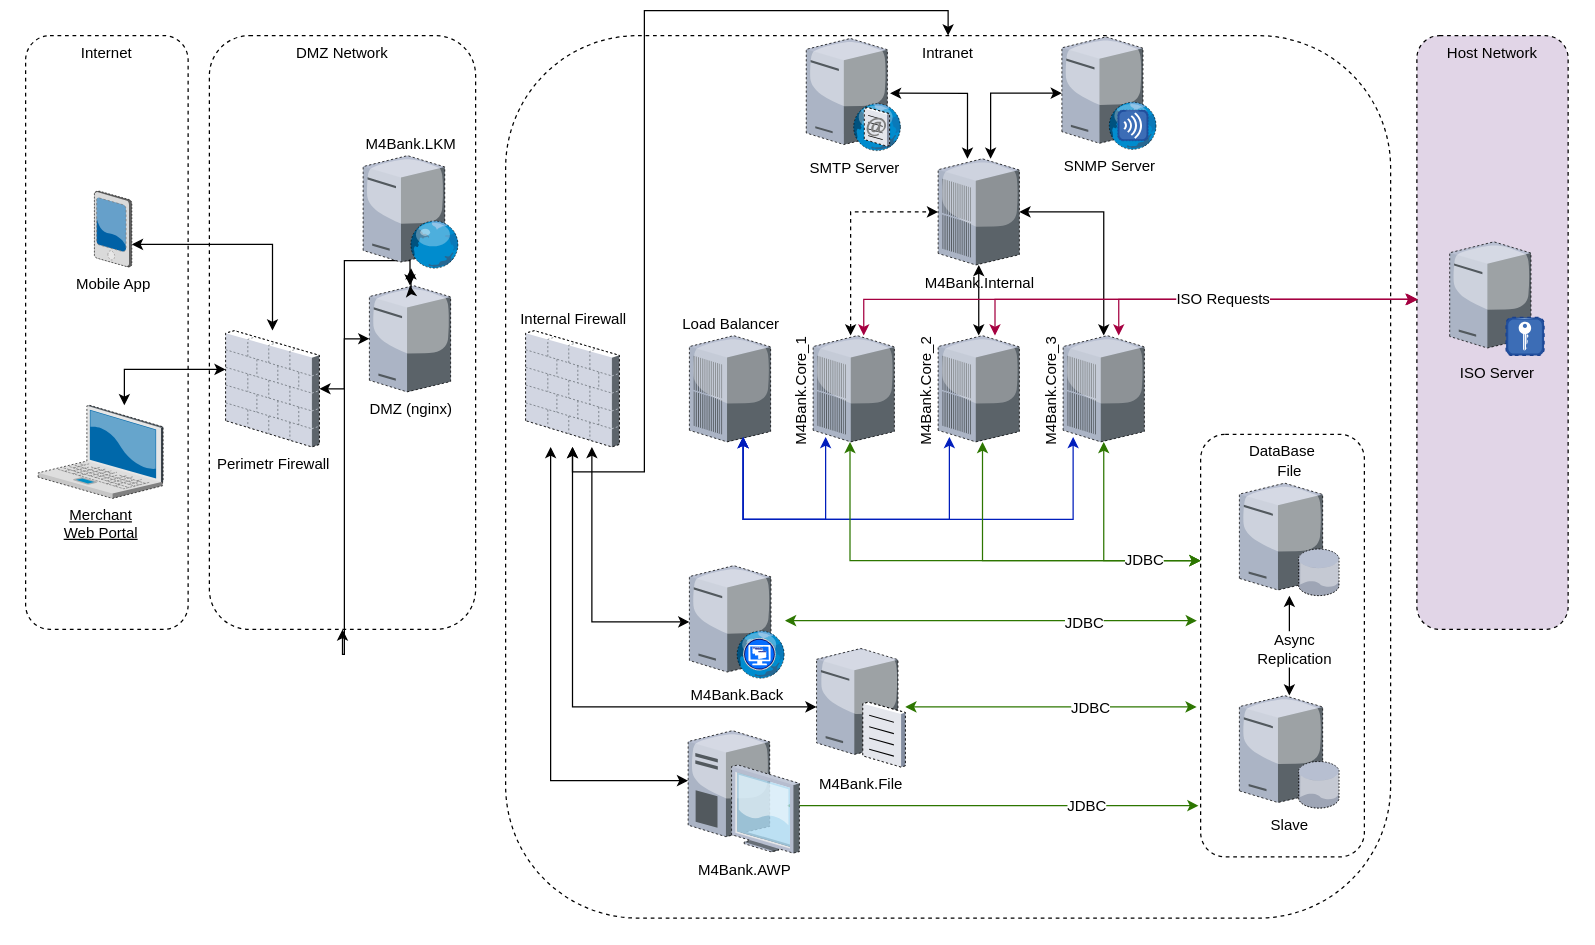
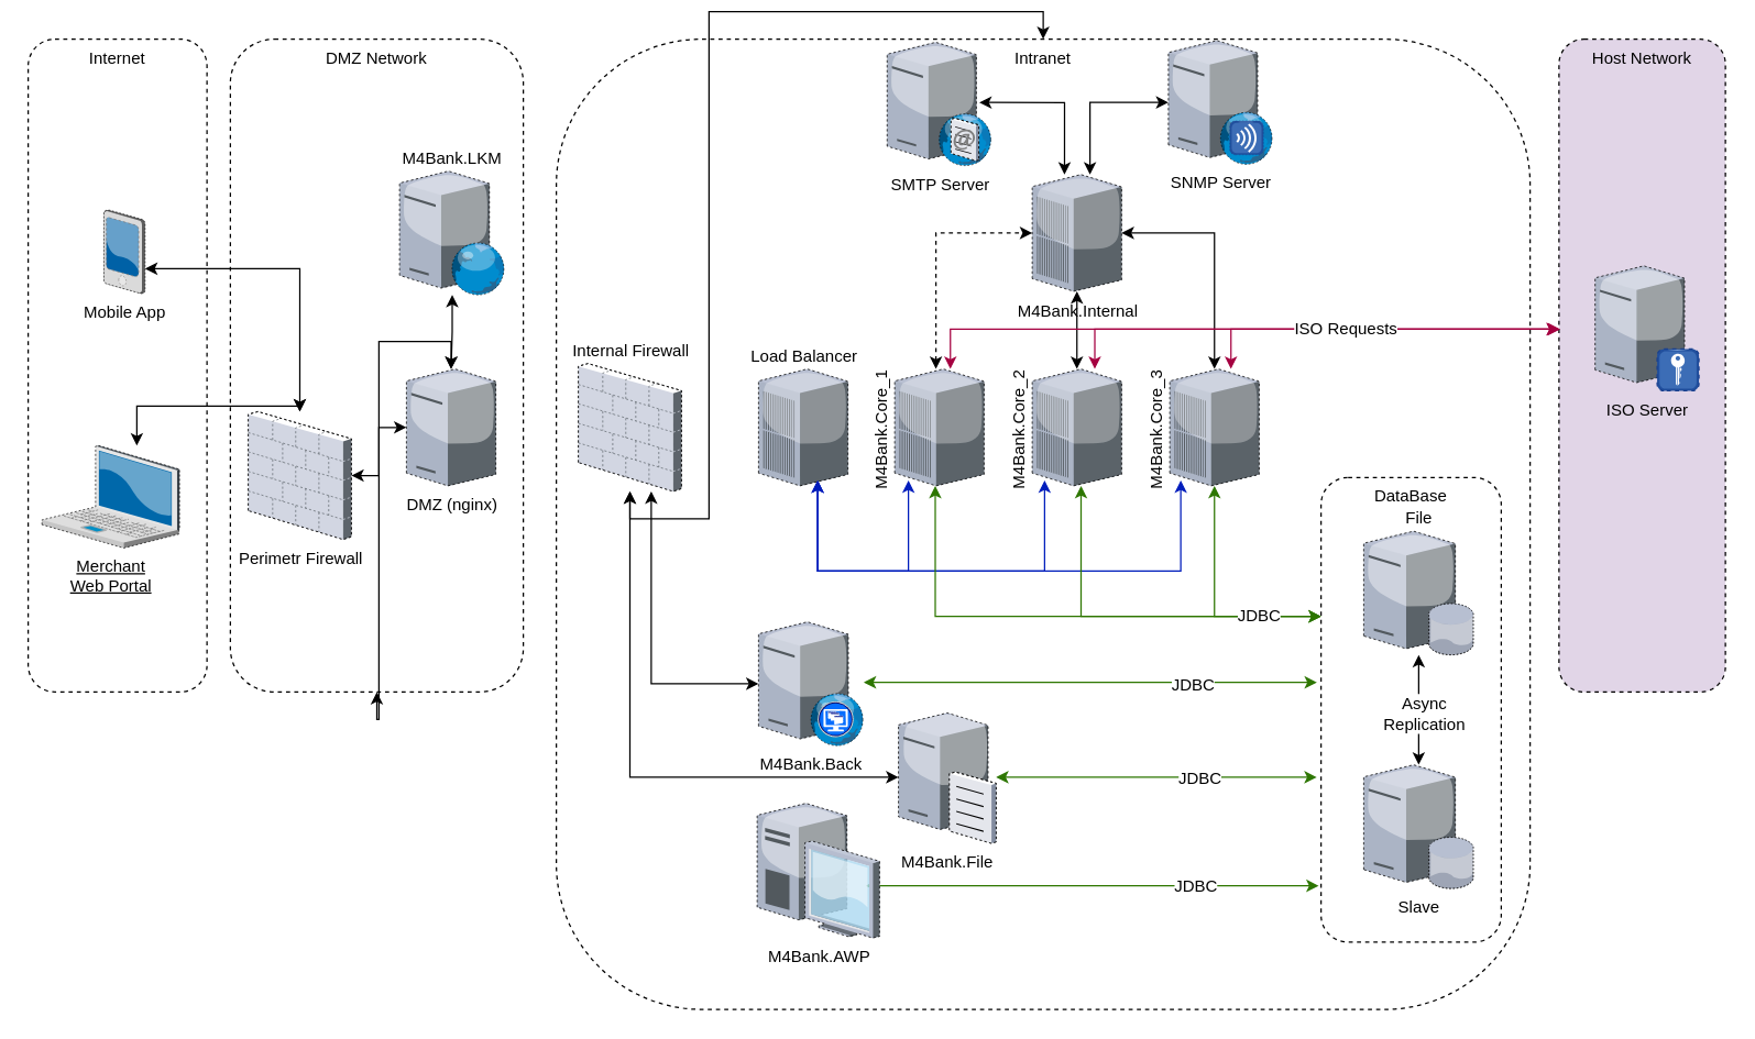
  <mxCell id="0" />
  <mxCell id="1" parent="0" />
  <mxCell id="2" value="Host Network" style="whiteSpace=wrap;html=1;dashed=1;verticalAlign=top;rounded=1;fillColor=#e1d5e7;" vertex="1" parent="1"><mxGeometry x="1133" y="20" width="121" height="475" as="geometry" /></mxCell>
  <mxCell id="3" value="Intranet" style="whiteSpace=wrap;html=1;dashed=1;verticalAlign=top;rounded=1;" vertex="1" parent="1"><mxGeometry x="404" y="20" width="708" height="706" as="geometry" /></mxCell>
  <mxCell id="4" value="DMZ Network" style="whiteSpace=wrap;html=1;dashed=1;verticalAlign=top;rounded=1;" vertex="1" parent="1"><mxGeometry x="167" y="20" width="213" height="475" as="geometry" /></mxCell>
  <mxCell id="5" value="Internet" style="whiteSpace=wrap;html=1;dashed=1;verticalAlign=top;rounded=1;" vertex="1" parent="1"><mxGeometry x="20" y="20" width="130" height="475" as="geometry" /></mxCell>
  <mxCell id="6" value="" style="edgeStyle=orthogonalEdgeStyle;rounded=0;orthogonalLoop=1;jettySize=auto;html=1;startArrow=classic;startFill=1;" edge="1" parent="1" source="7" target="13"><mxGeometry relative="1" as="geometry" /></mxCell>
- <mxCell id="7" value="Perimetr Firewall" style="verticalLabelPosition=bottom;aspect=fixed;html=1;verticalAlign=top;strokeColor=none;align=center;outlineConnect=0;shape=mxgraph.citrix.firewall;dashed=1;" vertex="1" parent="1"><mxGeometry x="180" y="256" width="75" height="93" as="geometry" /></mxCell>
+ <mxCell id="7" value="Perimetr Firewall" style="verticalLabelPosition=bottom;aspect=fixed;html=1;verticalAlign=top;strokeColor=none;align=center;outlineConnect=0;shape=mxgraph.citrix.firewall;dashed=1;" vertex="1" parent="1"><mxGeometry x="180" y="291" width="75" height="93" as="geometry" /></mxCell>
  <mxCell id="8" value="" style="edgeStyle=elbowEdgeStyle;rounded=0;orthogonalLoop=1;jettySize=auto;elbow=vertical;html=1;startArrow=classic;startFill=1;" edge="1" parent="1" source="9" target="7"><mxGeometry relative="1" as="geometry"><Array as="points"><mxPoint x="143" y="187" /></Array></mxGeometry></mxCell>
  <mxCell id="9" value="Mobile App" style="verticalLabelPosition=bottom;aspect=fixed;html=1;verticalAlign=top;strokeColor=none;align=center;outlineConnect=0;shape=mxgraph.citrix.pda;dashed=1;" vertex="1" parent="1"><mxGeometry x="75" y="144.25" width="30" height="61" as="geometry" /></mxCell>
  <mxCell id="10" value="" style="edgeStyle=orthogonalEdgeStyle;rounded=0;orthogonalLoop=1;jettySize=auto;html=1;startArrow=classic;startFill=1;" edge="1" parent="1" source="11" target="7"><mxGeometry relative="1" as="geometry"><Array as="points"><mxPoint x="99" y="287" /></Array></mxGeometry></mxCell>
  <mxCell id="11" value="Merchant&lt;br&gt;Web Portal" style="verticalLabelPosition=bottom;aspect=fixed;html=1;verticalAlign=top;strokeColor=none;align=center;outlineConnect=0;shape=mxgraph.citrix.laptop_2;dashed=1;fontStyle=4" vertex="1" parent="1"><mxGeometry x="30" y="315.75" width="100" height="74.5" as="geometry" /></mxCell>
  <mxCell id="12" value="" style="edgeStyle=orthogonalEdgeStyle;rounded=0;orthogonalLoop=1;jettySize=auto;html=1;startArrow=classic;startFill=1;" edge="1" parent="1" source="13" target="4"><mxGeometry relative="1" as="geometry" /></mxCell>
- <mxCell id="13" value="DMZ (nginx)" style="verticalLabelPosition=bottom;aspect=fixed;html=1;verticalAlign=top;strokeColor=none;align=center;outlineConnect=0;shape=mxgraph.citrix.license_server;dashed=1;" vertex="1" parent="1"><mxGeometry x="295" y="220" width="65" height="85" as="geometry" /></mxCell>
+ <mxCell id="13" value="DMZ (nginx)" style="verticalLabelPosition=bottom;aspect=fixed;html=1;verticalAlign=top;strokeColor=none;align=center;outlineConnect=0;shape=mxgraph.citrix.license_server;dashed=1;" vertex="1" parent="1"><mxGeometry x="295" y="260" width="65" height="85" as="geometry" /></mxCell>
  <mxCell id="14" value="" style="edgeStyle=orthogonalEdgeStyle;rounded=0;orthogonalLoop=1;jettySize=auto;html=1;startArrow=classic;startFill=1;" edge="1" parent="1" source="15" target="13"><mxGeometry relative="1" as="geometry" /></mxCell>
  <mxCell id="15" value="M4Bank.LKM" style="verticalLabelPosition=top;aspect=fixed;html=1;verticalAlign=bottom;strokeColor=none;align=center;outlineConnect=0;shape=mxgraph.citrix.web_server;dashed=1;horizontal=1;labelPosition=center;" vertex="1" parent="1"><mxGeometry x="290" y="116" width="76.5" height="90" as="geometry" /></mxCell>
  <mxCell id="16" value="" style="edgeStyle=orthogonalEdgeStyle;rounded=0;orthogonalLoop=1;jettySize=auto;html=1;startArrow=classic;startFill=1;" edge="1" parent="1" source="18" target="3"><mxGeometry relative="1" as="geometry" /></mxCell>
- <mxCell id="17" value="" style="edgeStyle=elbowEdgeStyle;rounded=0;orthogonalLoop=1;jettySize=auto;elbow=vertical;html=1;startArrow=classic;startFill=1;" edge="1" parent="1" source="18" target="55"><mxGeometry relative="1" as="geometry"><mxPoint x="457.5" y="429" as="targetPoint" /><Array as="points"><mxPoint x="440" y="616" /><mxPoint x="528" y="625" /></Array></mxGeometry></mxCell>
  <mxCell id="18" value="Internal Firewall" style="verticalLabelPosition=top;aspect=fixed;html=1;verticalAlign=bottom;strokeColor=none;align=center;outlineConnect=0;shape=mxgraph.citrix.firewall;dashed=1;labelPosition=center;" vertex="1" parent="1"><mxGeometry x="420" y="256" width="75" height="93" as="geometry" /></mxCell>
  <mxCell id="19" value="" style="edgeStyle=elbowEdgeStyle;rounded=0;orthogonalLoop=1;jettySize=auto;html=1;startArrow=classic;startFill=1;elbow=vertical;fillColor=#0050ef;strokeColor=#001DBC;" edge="1" parent="1"><mxGeometry relative="1" as="geometry"><mxPoint x="594" y="341" as="sourcePoint" /><mxPoint x="858" y="341" as="targetPoint" /><Array as="points"><mxPoint x="726" y="407" /></Array></mxGeometry></mxCell>
  <mxCell id="20" value="Load Balancer" style="verticalLabelPosition=top;aspect=fixed;html=1;verticalAlign=bottom;strokeColor=none;align=center;outlineConnect=0;shape=mxgraph.citrix.pbx_server;dashed=1;labelPosition=center;" vertex="1" parent="1"><mxGeometry x="551" y="260" width="65" height="85" as="geometry" /></mxCell>
  <mxCell id="21" value="" style="edgeStyle=orthogonalEdgeStyle;rounded=0;orthogonalLoop=1;jettySize=auto;html=1;startArrow=classic;startFill=1;" edge="1" parent="1" source="22" target="25"><mxGeometry relative="1" as="geometry" /></mxCell>
  <mxCell id="22" value="M4Bank.Core_2" style="verticalLabelPosition=middle;aspect=fixed;html=1;verticalAlign=bottom;strokeColor=none;align=right;outlineConnect=0;shape=mxgraph.citrix.pbx_server;dashed=1;labelPosition=left;horizontal=0;" vertex="1" parent="1"><mxGeometry x="750" y="260" width="65" height="85" as="geometry" /></mxCell>
  <mxCell id="23" value="" style="edgeStyle=orthogonalEdgeStyle;rounded=0;orthogonalLoop=1;jettySize=auto;html=1;startArrow=classic;startFill=1;" edge="1" parent="1"><mxGeometry relative="1" as="geometry"><mxPoint x="773.483" y="118.5" as="sourcePoint" /><mxPoint x="711.5" y="66.069" as="targetPoint" /><Array as="points"><mxPoint x="774" y="66" /></Array></mxGeometry></mxCell>
  <mxCell id="24" value="" style="edgeStyle=elbowEdgeStyle;rounded=0;orthogonalLoop=1;jettySize=auto;elbow=vertical;html=1;startArrow=classic;startFill=1;" edge="1" parent="1" source="25" target="48"><mxGeometry relative="1" as="geometry"><mxPoint x="792" y="39" as="targetPoint" /><Array as="points"><mxPoint x="792" y="66" /><mxPoint x="792" y="88" /><mxPoint x="825" y="66" /></Array></mxGeometry></mxCell>
  <mxCell id="25" value="M4Bank.Internal" style="verticalLabelPosition=bottom;aspect=fixed;html=1;verticalAlign=top;strokeColor=none;align=center;outlineConnect=0;shape=mxgraph.citrix.pbx_server;dashed=1;" vertex="1" parent="1"><mxGeometry x="750" y="118.5" width="65" height="85" as="geometry" /></mxCell>
  <mxCell id="26" value="" style="edgeStyle=orthogonalEdgeStyle;rounded=0;orthogonalLoop=1;jettySize=auto;html=1;startArrow=classic;startFill=1;" edge="1" parent="1" source="29" target="25"><mxGeometry relative="1" as="geometry"><mxPoint x="882.5" y="180" as="targetPoint" /><Array as="points"><mxPoint x="883" y="161" /></Array></mxGeometry></mxCell>
  <mxCell id="27" value="" style="edgeStyle=elbowEdgeStyle;rounded=0;orthogonalLoop=1;jettySize=auto;elbow=vertical;html=1;startArrow=classic;startFill=1;fillColor=#d80073;strokeColor=#A50040;" edge="1" parent="1"><mxGeometry relative="1" as="geometry"><mxPoint x="894.5" y="260" as="sourcePoint" /><mxPoint x="1134" y="231" as="targetPoint" /><Array as="points"><mxPoint x="1024" y="231" /></Array></mxGeometry></mxCell>
  <mxCell id="28" value="" style="edgeStyle=elbowEdgeStyle;rounded=0;orthogonalLoop=1;jettySize=auto;elbow=vertical;html=1;startArrow=classic;startFill=1;fillColor=#60a917;strokeColor=#2D7600;" edge="1" parent="1" source="29" target="34"><mxGeometry relative="1" as="geometry"><mxPoint x="882.5" y="425" as="targetPoint" /><Array as="points"><mxPoint x="938" y="440" /></Array></mxGeometry></mxCell>
  <mxCell id="29" value="M4Bank.Core_3" style="verticalLabelPosition=middle;aspect=fixed;html=1;verticalAlign=bottom;strokeColor=none;align=right;outlineConnect=0;shape=mxgraph.citrix.pbx_server;dashed=1;horizontal=0;labelPosition=left;" vertex="1" parent="1"><mxGeometry x="850" y="260" width="65" height="85" as="geometry" /></mxCell>
  <mxCell id="30" value="" style="edgeStyle=orthogonalEdgeStyle;rounded=0;orthogonalLoop=1;jettySize=auto;html=1;startArrow=classic;startFill=1;dashed=1;" edge="1" parent="1" source="31" target="25"><mxGeometry relative="1" as="geometry"><mxPoint x="682.5" y="180" as="targetPoint" /><Array as="points"><mxPoint x="680" y="161" /></Array></mxGeometry></mxCell>
  <mxCell id="31" value="M4Bank.Core_1" style="verticalLabelPosition=middle;aspect=fixed;html=1;verticalAlign=bottom;strokeColor=none;align=right;outlineConnect=0;shape=mxgraph.citrix.pbx_server;dashed=1;labelPosition=left;horizontal=0;" vertex="1" parent="1"><mxGeometry x="650" y="260" width="65" height="85" as="geometry" /></mxCell>
  <mxCell id="32" value="SMTP Server" style="verticalLabelPosition=bottom;aspect=fixed;html=1;verticalAlign=top;strokeColor=none;align=center;outlineConnect=0;shape=mxgraph.citrix.smtp_server;dashed=1;" vertex="1" parent="1"><mxGeometry x="644.5" y="20" width="76" height="92" as="geometry" /></mxCell>
  <mxCell id="33" value="" style="group" vertex="1" connectable="0" parent="1"><mxGeometry x="960" y="339" width="131" height="338" as="geometry" /></mxCell>
  <mxCell id="34" value="DataBase" style="whiteSpace=wrap;html=1;dashed=1;verticalAlign=top;rounded=1;aspect=fixed;" vertex="1" parent="33"><mxGeometry width="131" height="338" as="geometry" /></mxCell>
  <mxCell id="35" value="" style="group;rounded=0;" vertex="1" connectable="0" parent="33"><mxGeometry x="31" y="39" width="80" height="260" as="geometry" /></mxCell>
  <mxCell id="36" value="File&lt;br&gt;" style="verticalLabelPosition=top;aspect=fixed;html=1;verticalAlign=bottom;strokeColor=none;align=center;outlineConnect=0;shape=mxgraph.citrix.database_server;dashed=1;labelPosition=center;" vertex="1" parent="35"><mxGeometry width="80" height="90" as="geometry" /></mxCell>
  <mxCell id="37" value="Slave&lt;br&gt;" style="verticalLabelPosition=bottom;aspect=fixed;html=1;verticalAlign=top;strokeColor=none;align=center;outlineConnect=0;shape=mxgraph.citrix.database_server;dashed=1;" vertex="1" parent="35"><mxGeometry y="170.0" width="80" height="90" as="geometry" /></mxCell>
  <mxCell id="38" value="" style="edgeStyle=orthogonalEdgeStyle;rounded=0;orthogonalLoop=1;jettySize=auto;html=1;startArrow=classic;startFill=1;" edge="1" parent="35" source="36" target="37"><mxGeometry relative="1" as="geometry" /></mxCell>
  <mxCell id="39" value="Async&lt;br&gt;Replication" style="text;html=1;resizable=0;points=[];align=center;verticalAlign=middle;labelBackgroundColor=#ffffff;" vertex="1" connectable="0" parent="38"><mxGeometry x="0.017" y="3" relative="1" as="geometry"><mxPoint y="1" as="offset" /></mxGeometry></mxCell>
  <mxCell id="40" value="" style="edgeStyle=elbowEdgeStyle;rounded=0;orthogonalLoop=1;jettySize=auto;html=1;startArrow=classic;startFill=1;elbow=vertical;fillColor=#0050ef;strokeColor=#001DBC;" edge="1" parent="1"><mxGeometry relative="1" as="geometry"><mxPoint x="594" y="341" as="sourcePoint" /><mxPoint x="759" y="341" as="targetPoint" /><Array as="points"><mxPoint x="671" y="407" /></Array></mxGeometry></mxCell>
  <mxCell id="41" value="" style="edgeStyle=elbowEdgeStyle;rounded=0;orthogonalLoop=1;jettySize=auto;html=1;startArrow=classic;startFill=1;elbow=vertical;fillColor=#0050ef;strokeColor=#001DBC;" edge="1" parent="1"><mxGeometry relative="1" as="geometry"><mxPoint x="594" y="341" as="sourcePoint" /><mxPoint x="660" y="341" as="targetPoint" /><Array as="points"><mxPoint x="671" y="407" /></Array></mxGeometry></mxCell>
  <mxCell id="42" value="" style="edgeStyle=elbowEdgeStyle;rounded=0;orthogonalLoop=1;jettySize=auto;elbow=vertical;html=1;startArrow=classic;startFill=1;fillColor=#60a917;strokeColor=#2D7600;" edge="1" parent="1"><mxGeometry relative="1" as="geometry"><mxPoint x="785.5" y="345" as="sourcePoint" /><mxPoint x="960" y="440" as="targetPoint" /><Array as="points"><mxPoint x="695" y="440" /></Array></mxGeometry></mxCell>
  <mxCell id="43" value="" style="edgeStyle=elbowEdgeStyle;rounded=0;orthogonalLoop=1;jettySize=auto;elbow=vertical;html=1;startArrow=classic;startFill=1;fillColor=#60a917;strokeColor=#2D7600;" edge="1" parent="1"><mxGeometry relative="1" as="geometry"><mxPoint x="679.5" y="345" as="sourcePoint" /><mxPoint x="960" y="440" as="targetPoint" /><Array as="points"><mxPoint x="735" y="440" /></Array></mxGeometry></mxCell>
  <mxCell id="44" value="JDBC" style="text;html=1;resizable=0;points=[];align=center;verticalAlign=middle;labelBackgroundColor=#ffffff;" vertex="1" connectable="0" parent="43"><mxGeometry x="0.755" y="4" relative="1" as="geometry"><mxPoint y="3" as="offset" /></mxGeometry></mxCell>
  <mxCell id="45" value="" style="edgeStyle=elbowEdgeStyle;rounded=0;orthogonalLoop=1;jettySize=auto;elbow=vertical;html=1;startArrow=classic;startFill=1;fillColor=#d80073;strokeColor=#A50040;" edge="1" parent="1"><mxGeometry relative="1" as="geometry"><mxPoint x="690.5" y="260" as="sourcePoint" /><mxPoint x="1133" y="231" as="targetPoint" /><Array as="points"><mxPoint x="820" y="231" /></Array></mxGeometry></mxCell>
  <mxCell id="46" value="" style="edgeStyle=elbowEdgeStyle;rounded=0;orthogonalLoop=1;jettySize=auto;elbow=vertical;html=1;startArrow=classic;startFill=1;fillColor=#d80073;strokeColor=#A50040;" edge="1" parent="1"><mxGeometry relative="1" as="geometry"><mxPoint x="795.5" y="260" as="sourcePoint" /><mxPoint x="1133" y="231" as="targetPoint" /><Array as="points"><mxPoint x="925" y="231" /></Array></mxGeometry></mxCell>
  <mxCell id="47" value="ISO Requests" style="text;html=1;resizable=0;points=[];align=center;verticalAlign=middle;labelBackgroundColor=#ffffff;" vertex="1" connectable="0" parent="46"><mxGeometry x="0.148" y="3" relative="1" as="geometry"><mxPoint x="1" y="2" as="offset" /></mxGeometry></mxCell>
  <mxCell id="48" value="SNMP Server" style="verticalLabelPosition=bottom;aspect=fixed;html=1;verticalAlign=top;strokeColor=none;align=center;outlineConnect=0;shape=mxgraph.citrix.xenapp_services;rounded=1;dashed=1;" vertex="1" parent="1"><mxGeometry x="849" y="21" width="76" height="90" as="geometry" /></mxCell>
  <mxCell id="49" value="" style="edgeStyle=elbowEdgeStyle;rounded=0;orthogonalLoop=1;jettySize=auto;elbow=vertical;html=1;startArrow=classic;startFill=1;entryX=-0.023;entryY=0.811;entryDx=0;entryDy=0;entryPerimeter=0;fillColor=#60a917;strokeColor=#2D7600;" edge="1" parent="1" source="52"><mxGeometry relative="1" as="geometry"><mxPoint x="956.857" y="557.143" as="targetPoint" /></mxGeometry></mxCell>
  <mxCell id="50" value="JDBC" style="text;html=1;resizable=0;points=[];align=center;verticalAlign=middle;labelBackgroundColor=#ffffff;" vertex="1" connectable="0" parent="49"><mxGeometry x="0.271" relative="1" as="geometry"><mxPoint as="offset" /></mxGeometry></mxCell>
  <mxCell id="51" value="" style="edgeStyle=elbowEdgeStyle;rounded=0;orthogonalLoop=1;jettySize=auto;elbow=vertical;html=1;startArrow=classic;startFill=1;" edge="1" parent="1"><mxGeometry relative="1" as="geometry"><mxPoint x="652.75" y="557" as="sourcePoint" /><mxPoint x="457.5" y="349" as="targetPoint" /><Array as="points"><mxPoint x="561" y="557" /><mxPoint x="561" y="561" /></Array></mxGeometry></mxCell>
  <mxCell id="52" value="M4Bank.File" style="verticalLabelPosition=bottom;aspect=fixed;html=1;verticalAlign=top;strokeColor=none;align=center;outlineConnect=0;shape=mxgraph.citrix.file_server;rounded=1;dashed=1;" vertex="1" parent="1"><mxGeometry x="652.75" y="508" width="71" height="97" as="geometry" /></mxCell>
  <mxCell id="53" value="" style="edgeStyle=elbowEdgeStyle;rounded=0;orthogonalLoop=1;jettySize=auto;elbow=vertical;html=1;startArrow=classic;startFill=1;entryX=-0.013;entryY=0.891;entryDx=0;entryDy=0;fillColor=#60a917;strokeColor=#2D7600;entryPerimeter=0;" edge="1" parent="1"><mxGeometry relative="1" as="geometry"><mxPoint x="629" y="636" as="sourcePoint" /><mxPoint x="958.286" y="636.286" as="targetPoint" /><Array as="points"><mxPoint x="759" y="636" /><mxPoint x="770" y="664" /></Array></mxGeometry></mxCell>
  <mxCell id="54" value="JDBC" style="text;html=1;resizable=0;points=[];align=center;verticalAlign=middle;labelBackgroundColor=#ffffff;" vertex="1" connectable="0" parent="53"><mxGeometry x="1" y="-89" relative="1" as="geometry"><mxPoint x="-0.5" y="-0.5" as="offset" /></mxGeometry></mxCell>
  <mxCell id="55" value="M4Bank.AWP" style="verticalLabelPosition=bottom;aspect=fixed;html=1;verticalAlign=top;strokeColor=none;align=center;outlineConnect=0;shape=mxgraph.citrix.desktop;rounded=1;dashed=1;" vertex="1" parent="1"><mxGeometry x="550" y="576" width="89" height="98" as="geometry" /></mxCell>
  <mxCell id="56" value="" style="edgeStyle=elbowEdgeStyle;rounded=0;orthogonalLoop=1;jettySize=auto;elbow=vertical;html=1;startArrow=classic;startFill=1;fillColor=#60a917;strokeColor=#2D7600;" edge="1" parent="1" source="59"><mxGeometry relative="1" as="geometry"><mxPoint x="957" y="488" as="targetPoint" /></mxGeometry></mxCell>
  <mxCell id="57" value="JDBC" style="text;html=1;resizable=0;points=[];align=center;verticalAlign=middle;labelBackgroundColor=#ffffff;" vertex="1" connectable="0" parent="56"><mxGeometry x="0.449" y="-3" relative="1" as="geometry"><mxPoint y="-2" as="offset" /></mxGeometry></mxCell>
  <mxCell id="58" value="" style="edgeStyle=elbowEdgeStyle;rounded=0;orthogonalLoop=1;jettySize=auto;elbow=vertical;html=1;startArrow=classic;startFill=1;" edge="1" parent="1" source="59" target="18"><mxGeometry relative="1" as="geometry"><mxPoint x="460" y="488.429" as="targetPoint" /><Array as="points"><mxPoint x="473" y="489" /><mxPoint x="517" y="489" /><mxPoint x="517" y="489" /></Array></mxGeometry></mxCell>
  <mxCell id="59" value="M4Bank.Back" style="verticalLabelPosition=bottom;aspect=fixed;html=1;verticalAlign=top;strokeColor=none;align=center;outlineConnect=0;shape=mxgraph.citrix.desktop_web;rounded=1;dashed=1;" vertex="1" parent="1"><mxGeometry x="551" y="444" width="76.5" height="90" as="geometry" /></mxCell>
  <mxCell id="60" value="ISO Server" style="verticalLabelPosition=bottom;aspect=fixed;html=1;verticalAlign=top;strokeColor=none;align=center;outlineConnect=0;shape=mxgraph.citrix.radius_server;rounded=1;dashed=1;" vertex="1" parent="1"><mxGeometry x="1159.25" y="184.962" width="75.5" height="91" as="geometry" /></mxCell>
